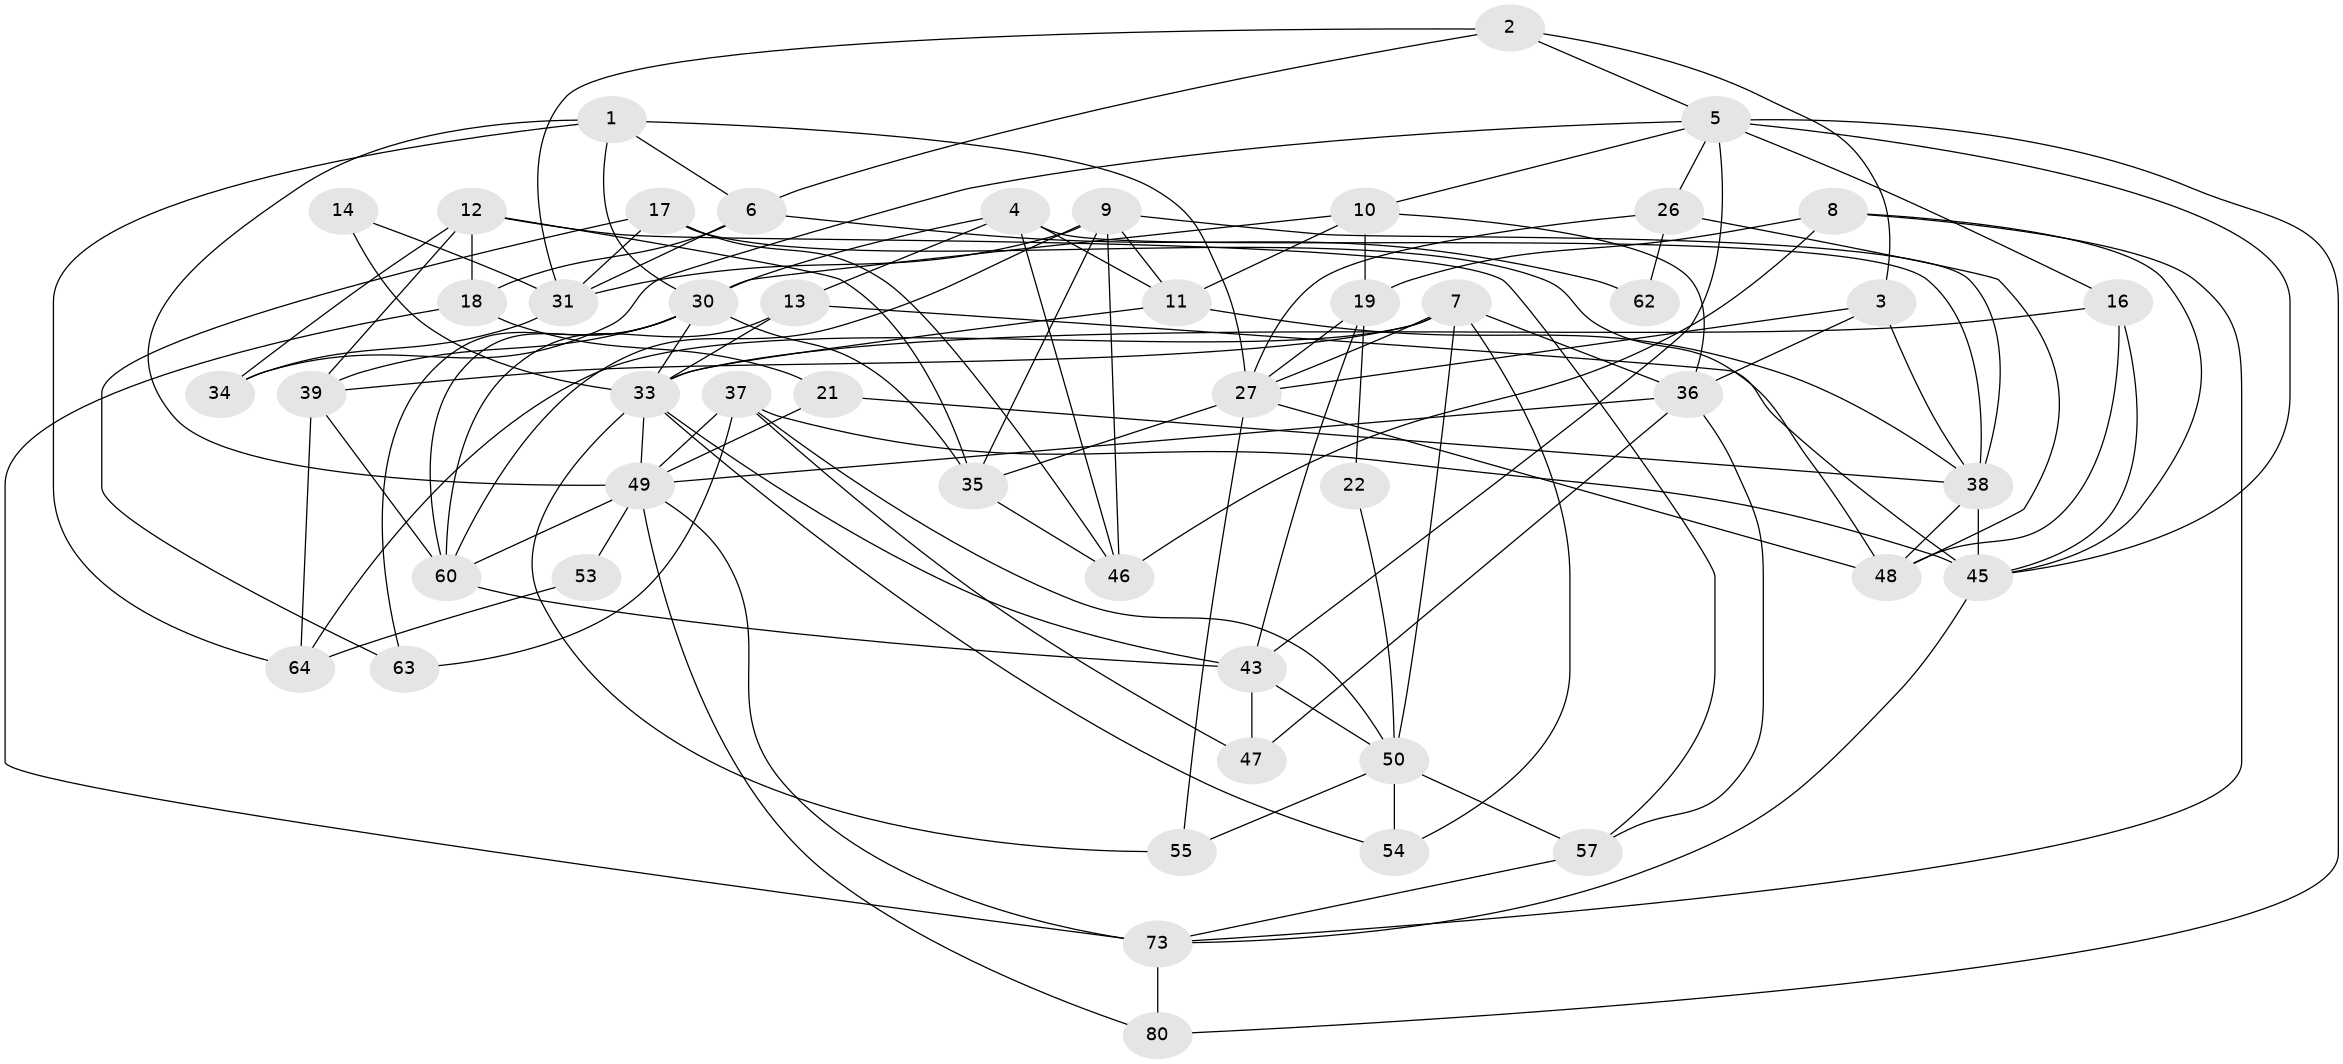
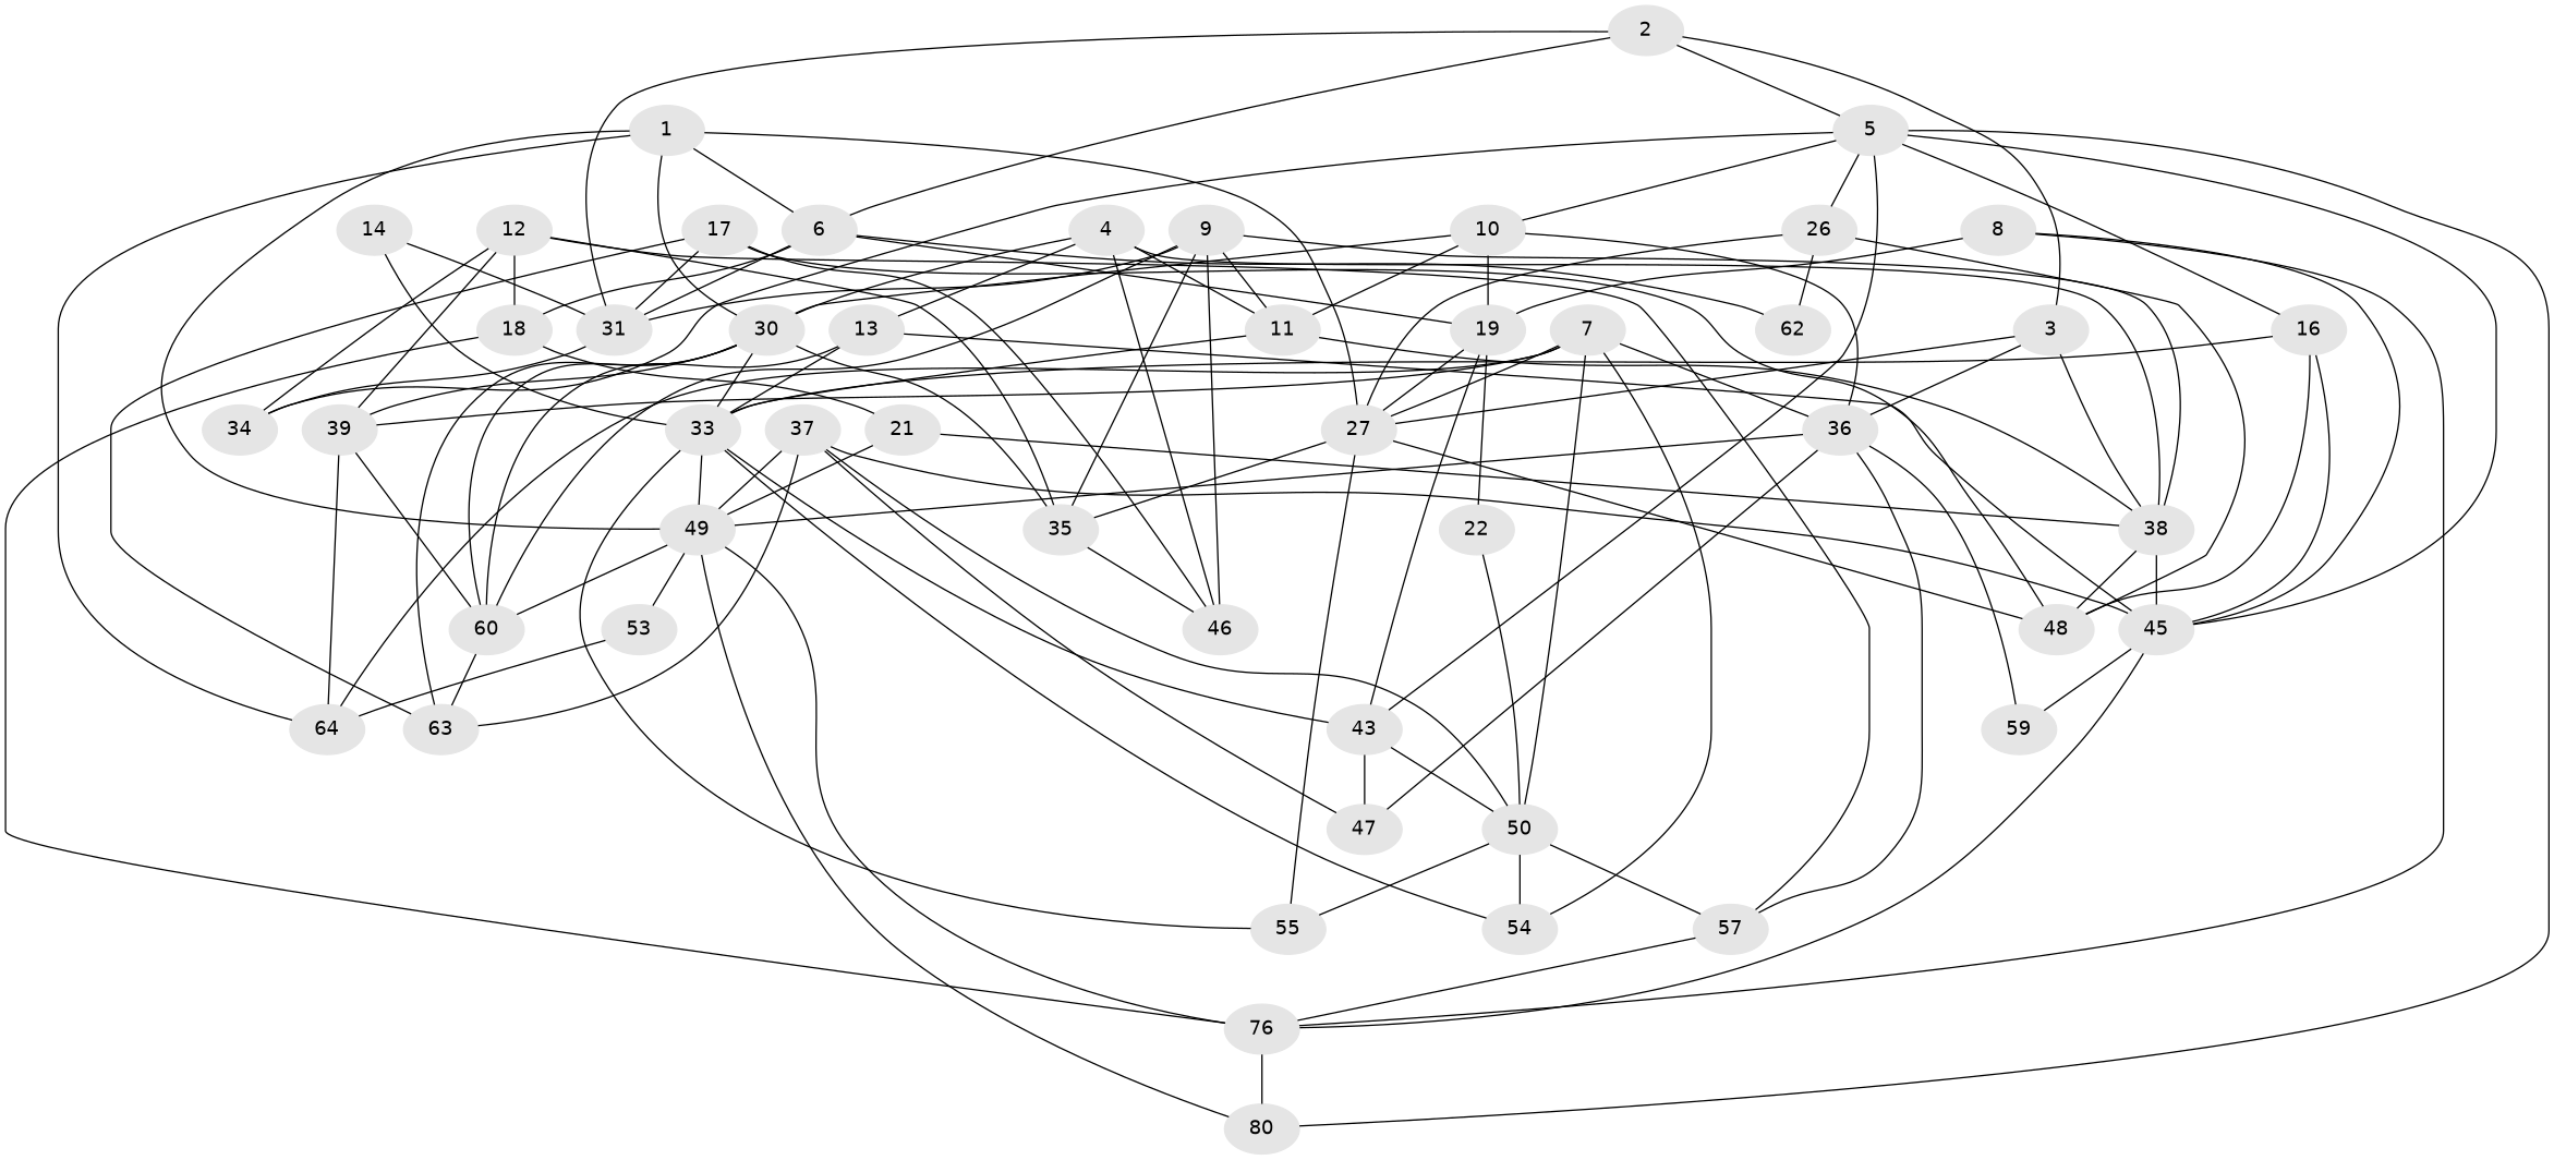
  graph {
    fontname="DejaVu Sans"
    node [color=gray90 fontname="DejaVu Sans" style=filled]
    edge [fontname="DejaVu Sans"]
    1 [super="+72"]
    6 [super="+58"]
    27 [super="+79"]
    30 [super="+76"]
    49 [super="+70"]
    64
    31 [super="+42"]
    18 [super="+28"]
    19 [super="+52"]
    62
    35 [super="+78"]
    48
    55
    39 [super="+75"]
    60 [super="+69"]
    33 [super="+44"]
    63
    80
-   73 [super="+77"]
+   73 [super="+77" label=76]
    53
    2 [super="+24"]
    3
    5 [super="+29"]
    36 [super="+40"]
    38 [super="+66"]
    10 [super="+25"]
    16 [super="+61"]
    26 [super="+82"]
    34
    43
    45 [super="+74"]
    57
    47
+   59
    4 [super="+32"]
    11 [super="+71"]
    13 [super="+41"]
    46 [super="+67"]
    50 [super="+81"]
    21 [super="+56"]
    22
    7 [super="+23"]
    54
    8
    9 [super="+65"]
    12 [super="+68"]
    14
    17
    37 [super="+51"]
    1 -- 6
    1 -- 27
    1 -- 30
    1 -- 49
    1 -- 64
    6 -- 31
    6 -- 18 [weight=2]
+   6 -- 19
    6 -- 62
    27 -- 35
    27 -- 48
    27 -- 55
    30 -- 35
    30 -- 39
    30 -- 60
    30 -- 33
    30 -- 63
    49 -- 60
    49 -- 80
    49 -- 73
    49 -- 53
    31 -- 34
    18 -- 73 [weight=2]
    18 -- 21
    19 -- 27
    19 -- 43
    19 -- 22
    35 -- 46
    39 -- 64
    39 -- 60
-   60 -- 43
+   60 -- 63
    33 -- 49
    33 -- 55
    33 -- 43
    33 -- 54
    73 -- 80
    53 -- 64
    2 -- 6
    2 -- 31
    2 -- 3
    2 -- 5
    3 -- 27
    3 -- 36
    3 -- 38
    5 -- 80
    5 -- 10
    5 -- 16
    5 -- 26
    5 -- 34
    5 -- 43
    5 -- 45
    36 -- 49
    36 -- 57
    36 -- 47
+   36 -- 59
    38 -- 48
    38 -- 45
    10 -- 30
    10 -- 19
    10 -- 36
    10 -- 11
    16 -- 48
    16 -- 33
    16 -- 45
    26 -- 27
    26 -- 62
    26 -- 48
    43 -- 47
    43 -- 50
    45 -- 73
+   45 -- 59
    57 -- 73
    4 -- 30
    4 -- 38
    4 -- 11
    4 -- 13
    4 -- 46
    11 -- 33
    11 -- 38
    13 -- 60
    13 -- 33
    13 -- 45
    50 -- 55
    50 -- 57
    50 -- 54
    21 -- 49
    21 -- 38
    22 -- 50
    7 -- 27
    7 -- 64
    7 -- 39
    7 -- 36
    7 -- 50
    7 -- 54
    8 -- 19
    8 -- 73
    8 -- 45
-   8 -- 46
    9 -- 31
    9 -- 35
    9 -- 60
    9 -- 38
    9 -- 11
    9 -- 46 [weight=2]
    12 -- 18 [weight=2]
    12 -- 35
    12 -- 39
    12 -- 34
    12 -- 57
    14 -- 31
    14 -- 33
    17 -- 31
    17 -- 48
    17 -- 63
    17 -- 46
    37 -- 49 [weight=2]
    37 -- 63
    37 -- 45
    37 -- 47
    37 -- 50
  }
